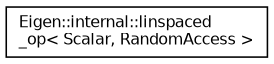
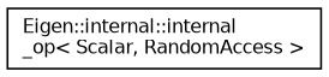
  digraph {
    rankdir=LR
-   n1 [color=black fillcolor=white fontname=Helvetica fontsize=10 height=0.2 label="Eigen::internal::linspaced\l_op\< Scalar, RandomAccess \>" shape=record style=filled width=0.4]
+   n1 [color=black fillcolor=white fontname=Helvetica fontsize=10 height=0.2 label="Eigen::internal::internal\l_op\< Scalar, RandomAccess \>" shape=record style=filled width=0.4]
  }
